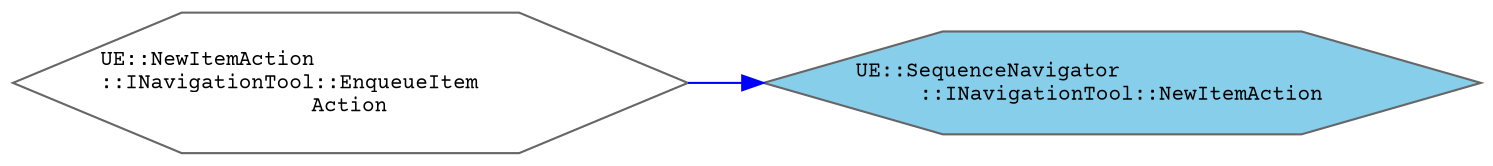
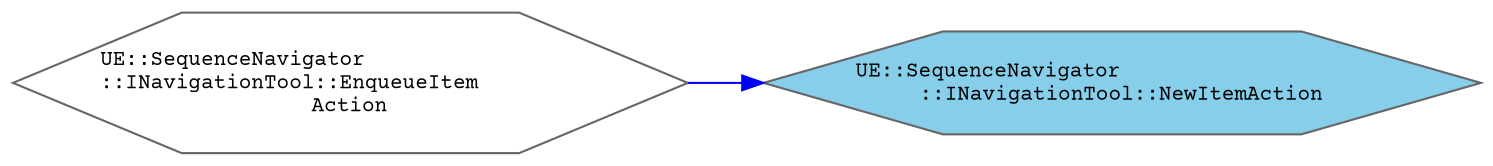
  digraph {
    rankdir=RL
    fontname="Courier Prime"
    node [fontname="Courier Prime" fontsize=10 shape=hexagon style=filled]
    n1 [color=gray40 fillcolor=skyblue fontcolor=black height=0.2 label="UE::SequenceNavigator\l::INavigationTool::NewItemAction" width=0.4]
-   n2 [color=grey40 fillcolor=white height=0.2 label="UE::NewItemAction\l::INavigationTool::EnqueueItem\lAction" width=0.4]
+   n2 [color=grey40 fillcolor=white height=0.2 label="UE::SequenceNavigator\l::INavigationTool::EnqueueItem\lAction" width=0.4]
    n1 -> n2 [color=blue dir=back fontname="Courier Prime" fontsize=10 labelfontname=Helvetica labelfontsize=10 style=solid]
  }
